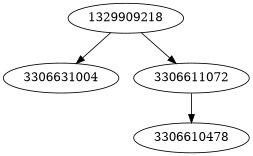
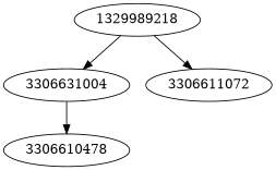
  strict digraph {
-   1329909218
+   1329909218 [label=1329989218]
    3306631004
    3306611072
    3306610478
    1329909218 -> 3306631004
    1329909218 -> 3306611072
-   3306611072 -> 3306610478
+   3306631004 -> 3306610478
  }
